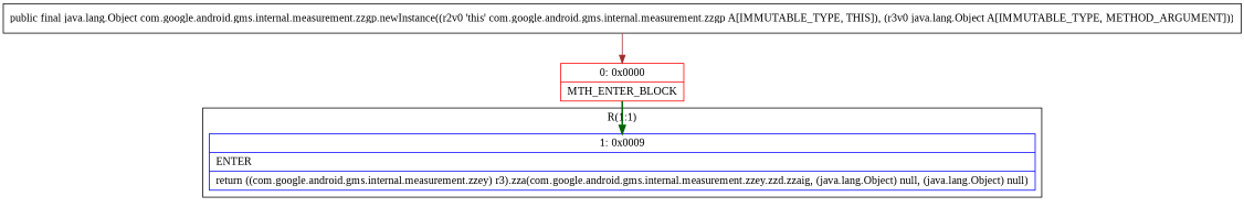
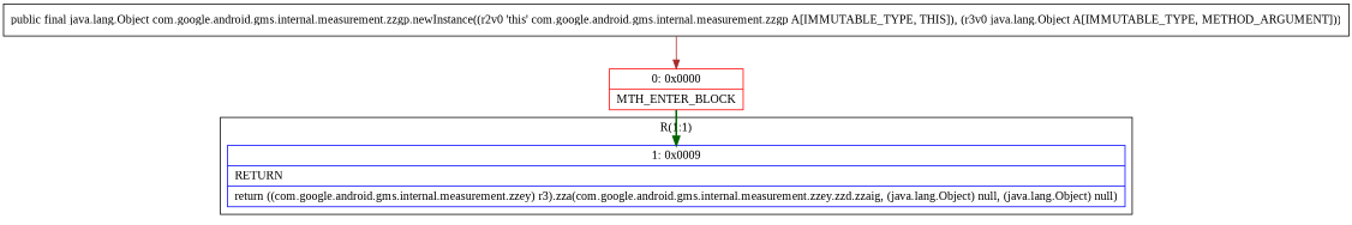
  digraph {
    fontname="Liberation Serif"
    node [shape=record fontname="Liberation Serif"]
    edge [fontname="Liberation Serif"]
-   n1 [color=blue label="{1\:\ 0x0009|ENTER\l|return ((com.google.android.gms.internal.measurement.zzey) r3).zza(com.google.android.gms.internal.measurement.zzey.zzd.zzaig, (java.lang.Object) null, (java.lang.Object) null)\l}"]
+   n1 [color=blue label="{1\:\ 0x0009|RETURN\l|return ((com.google.android.gms.internal.measurement.zzey) r3).zza(com.google.android.gms.internal.measurement.zzey.zzd.zzaig, (java.lang.Object) null, (java.lang.Object) null)\l}"]
    n2 [color=red label="{0\:\ 0x0000|MTH_ENTER_BLOCK\l}"]
    n3 [label="{public final java.lang.Object com.google.android.gms.internal.measurement.zzgp.newInstance((r2v0 'this' com.google.android.gms.internal.measurement.zzgp A[IMMUTABLE_TYPE, THIS]), (r3v0 java.lang.Object A[IMMUTABLE_TYPE, METHOD_ARGUMENT])) }"]
    subgraph cluster_1 {
      label="R(1:1)"
      n1
    }
    n2 -> n1 [color=darkgreen style=bold]
    n3 -> n2 [color=brown style=solid]
  }
